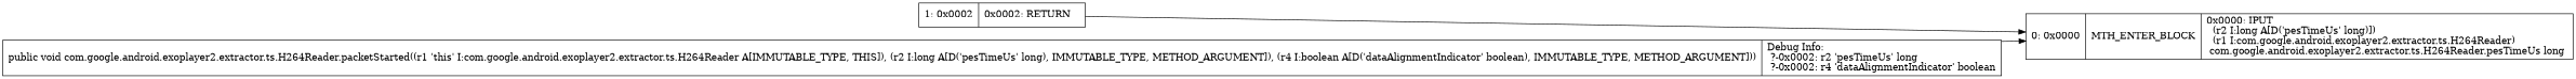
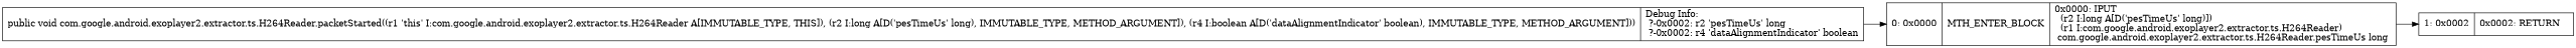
  digraph {
    rankdir=LR
    node [shape=record]
    n1 [label="{0\:\ 0x0000|MTH_ENTER_BLOCK\l|0x0000: IPUT  \l  (r2 I:long A[D('pesTimeUs' long)])\l  (r1 I:com.google.android.exoplayer2.extractor.ts.H264Reader)\l com.google.android.exoplayer2.extractor.ts.H264Reader.pesTimeUs long \l}"]
    n2 [label="{1\:\ 0x0002|0x0002: RETURN   \l}"]
    n3 [label="{public void com.google.android.exoplayer2.extractor.ts.H264Reader.packetStarted((r1 'this' I:com.google.android.exoplayer2.extractor.ts.H264Reader A[IMMUTABLE_TYPE, THIS]), (r2 I:long A[D('pesTimeUs' long), IMMUTABLE_TYPE, METHOD_ARGUMENT]), (r4 I:boolean A[D('dataAlignmentIndicator' boolean), IMMUTABLE_TYPE, METHOD_ARGUMENT]))  | Debug Info:\l  ?\-0x0002: r2 'pesTimeUs' long\l  ?\-0x0002: r4 'dataAlignmentIndicator' boolean\l}"]
-   n2 -> n1
+   n1 -> n2
    n3 -> n1
  }
